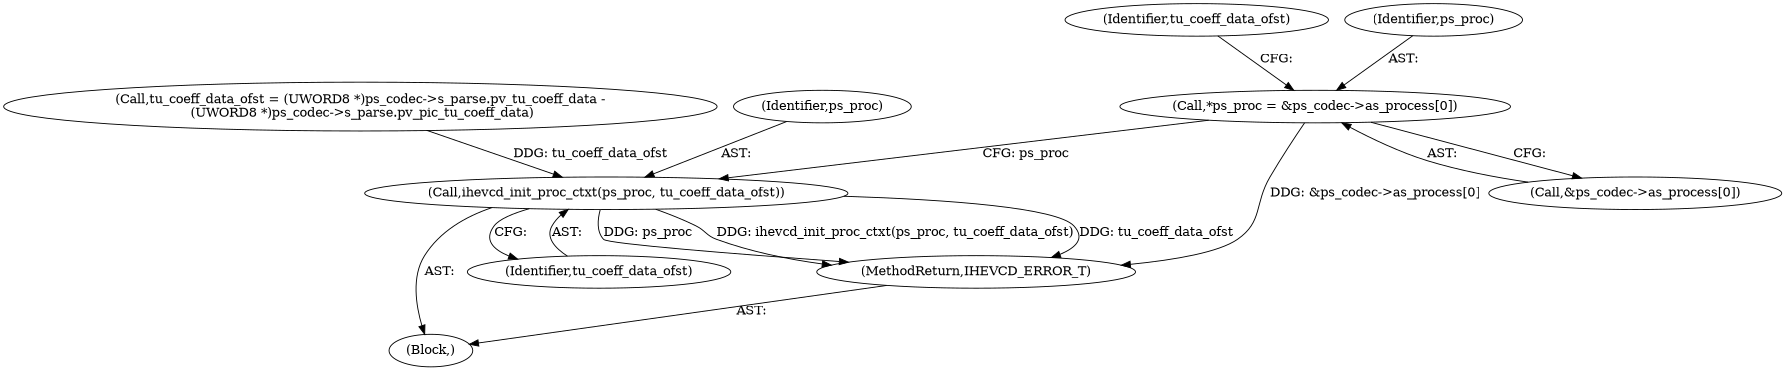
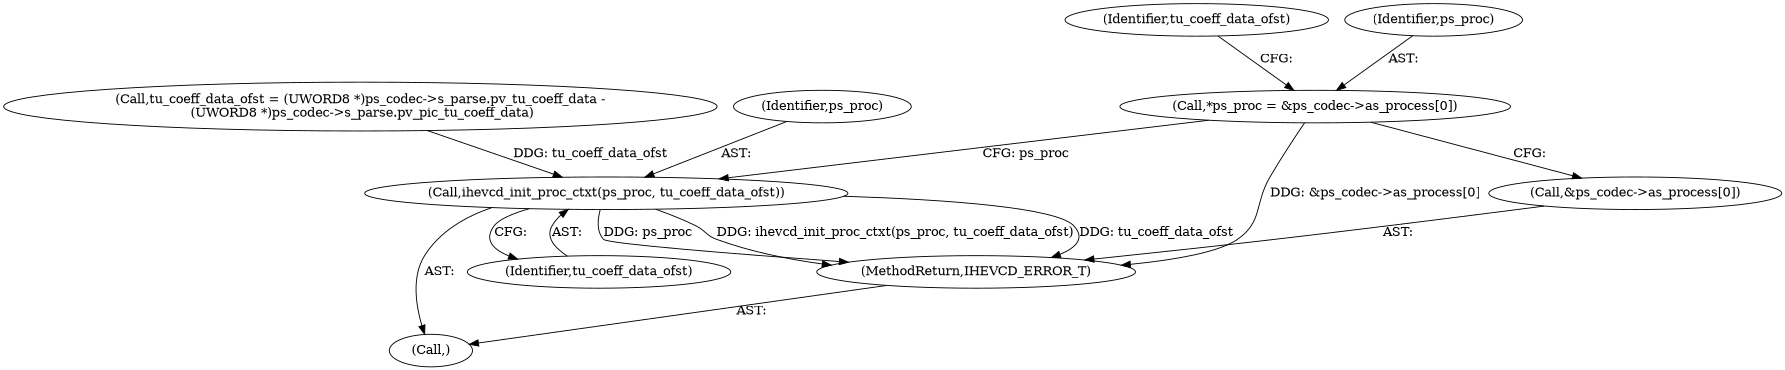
  digraph {
    n1 [label="(Call,*ps_proc = &ps_codec->as_process[0])"]
    n2 [label="(Call,ihevcd_init_proc_ctxt(ps_proc, tu_coeff_data_ofst))"]
    n3 [label="(Call,&ps_codec->as_process[0])"]
    n4 [label="(MethodReturn,IHEVCD_ERROR_T)"]
-   n5 [label="(Block,)"]
+   n5 [label="(Call,)"]
    n6 [label="(Identifier,tu_coeff_data_ofst)"]
    n7 [label="(Call,tu_coeff_data_ofst = (UWORD8 *)ps_codec->s_parse.pv_tu_coeff_data -\n (UWORD8 *)ps_codec->s_parse.pv_pic_tu_coeff_data)"]
    n8 [label="(Identifier,tu_coeff_data_ofst)"]
    n9 [label="(Identifier,ps_proc)"]
    n10 [label="(Identifier,ps_proc)"]
    n1 -> n2 [label="CFG: ps_proc"]
    n1 -> n3 [label="CFG: "]
    n1 -> n4 [label="DDG: &ps_codec->as_process[0]"]
    n2 -> n4 [label="DDG: ihevcd_init_proc_ctxt(ps_proc, tu_coeff_data_ofst)"]
    n2 -> n4 [label="DDG: tu_coeff_data_ofst"]
    n2 -> n4 [label="DDG: ps_proc"]
    n2 -> n5 [label="AST: "]
    n2 -> n6 [label="CFG: "]
-   n3 -> n1 [label="AST: "]
+   n3 -> n4 [label="AST: "]
    n4 -> n5 [label="AST: "]
    n6 -> n2 [label="AST: "]
    n7 -> n2 [label="DDG: tu_coeff_data_ofst"]
    n8 -> n1 [label="CFG: "]
    n9 -> n1 [label="AST: "]
    n10 -> n2 [label="AST: "]
  }
